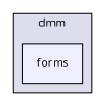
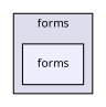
  digraph {
    compound=true
    n1 [fillcolor="#eeeeff" fontname="FreeSans.ttf" fontsize=10 label=forms pencolor=black shape=box style=filled]
    subgraph cluster_1 {
      bgcolor="#ddddee"
      fontname="FreeSans.ttf"
      fontsize=10
-     label=dmm
+     label=forms
      pencolor=black
      n1
    }
  }
